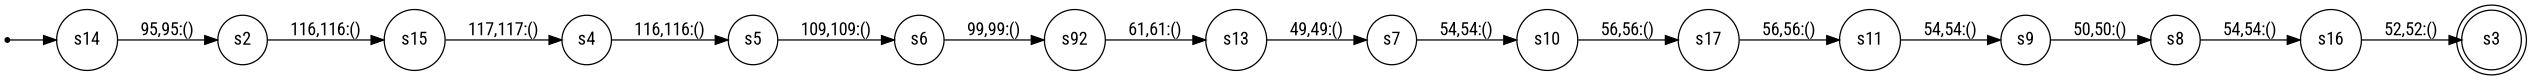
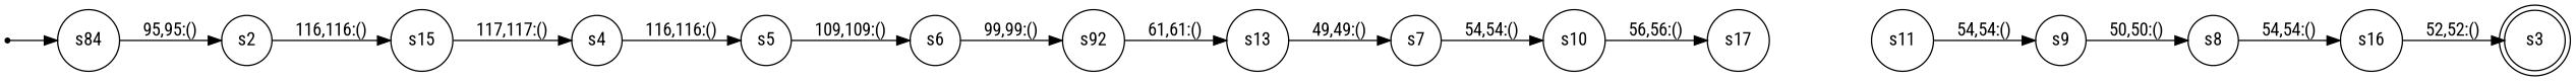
  digraph {
    fontname="Roboto Condensed"
    rankdir=LR
    node [fontname="Roboto Condensed" shape=circle]
    edge [fontname="Roboto Condensed"]
    init [shape=point]
-   s14
+   s14 [label=s84]
    s2
    s3 [shape=doublecircle]
    s15
    s17
    s11
    s9
    s8
    s16
    s4
    s5
    s6
    s13
    s7
    s10
    n17 [label=s92]
    init -> s14
    s14 -> s2 [label="95,95:()"]
    s2 -> s15 [label="116,116:()"]
    s15 -> s4 [label="117,117:()"]
-   s17 -> s11 [label="56,56:()"]
    s11 -> s9 [label="54,54:()"]
    s9 -> s8 [label="50,50:()"]
    s8 -> s16 [label="54,54:()"]
    s16 -> s3 [label="52,52:()"]
    s4 -> s5 [label="116,116:()"]
    s5 -> s6 [label="109,109:()"]
    s6 -> n17 [label="99,99:()"]
    s13 -> s7 [label="49,49:()"]
    s7 -> s10 [label="54,54:()"]
    s10 -> s17 [label="56,56:()"]
    n17 -> s13 [label="61,61:()"]
  }
